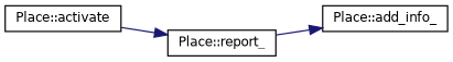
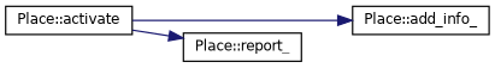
  digraph {
    rankdir=LR
    node [color=black fillcolor=white fontname=Helvetica fontsize=10 shape=record style=filled]
    edge [color=midnightblue fontname=Helvetica fontsize=10 labelfontname=Helvetica labelfontsize=10 style=solid]
    n1 [height=0.2 label="Place::activate" width=0.4]
    n2 [height=0.2 label="Place::add_info_" width=0.4]
    n3 [height=0.2 label="Place::report_" width=0.4]
-   n3 -> n2
+   n1 -> n2
    n1 -> n3
  }
